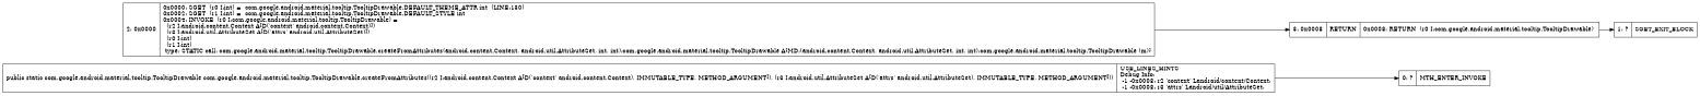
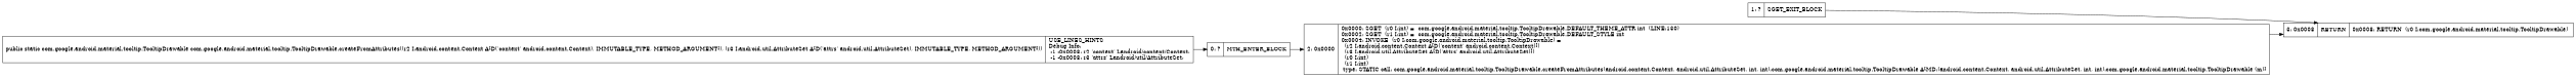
  digraph {
    rankdir=LR
    node [shape=record]
-   n1 [label="{0\:\ ?|MTH_ENTER_INVOKE\l}"]
+   n1 [label="{0\:\ ?|MTH_ENTER_BLOCK\l}"]
    n2 [label="{2\:\ 0x0000|0x0000: SGET  (r0 I:int) =  com.google.android.material.tooltip.TooltipDrawable.DEFAULT_THEME_ATTR int  (LINE:130)\l0x0002: SGET  (r1 I:int) =  com.google.android.material.tooltip.TooltipDrawable.DEFAULT_STYLE int \l0x0004: INVOKE  (r0 I:com.google.android.material.tooltip.TooltipDrawable) = \l  (r2 I:android.content.Context A[D('context' android.content.Context)])\l  (r3 I:android.util.AttributeSet A[D('attrs' android.util.AttributeSet)])\l  (r0 I:int)\l  (r1 I:int)\l type: STATIC call: com.google.android.material.tooltip.TooltipDrawable.createFromAttributes(android.content.Context, android.util.AttributeSet, int, int):com.google.android.material.tooltip.TooltipDrawable A[MD:(android.content.Context, android.util.AttributeSet, int, int):com.google.android.material.tooltip.TooltipDrawable (m)]\l}"]
    n3 [label="{3\:\ 0x0008|RETURN\l|0x0008: RETURN  (r0 I:com.google.android.material.tooltip.TooltipDrawable) \l}"]
    n4 [label="{1\:\ ?|SGET_EXIT_BLOCK\l}"]
    n5 [label="{public static com.google.android.material.tooltip.TooltipDrawable com.google.android.material.tooltip.TooltipDrawable.createFromAttributes((r2 I:android.content.Context A[D('context' android.content.Context), IMMUTABLE_TYPE, METHOD_ARGUMENT]), (r3 I:android.util.AttributeSet A[D('attrs' android.util.AttributeSet), IMMUTABLE_TYPE, METHOD_ARGUMENT]))  | USE_LINES_HINTS\lDebug Info:\l  \-1 \-0x0008: r2 'context' Landroid\/content\/Context;\l  \-1 \-0x0008: r3 'attrs' Landroid\/util\/AttributeSet;\l}"]
+   n1 -> n2
    n2 -> n3
-   n3 -> n4
+   n4 -> n3
    n5 -> n1
  }
